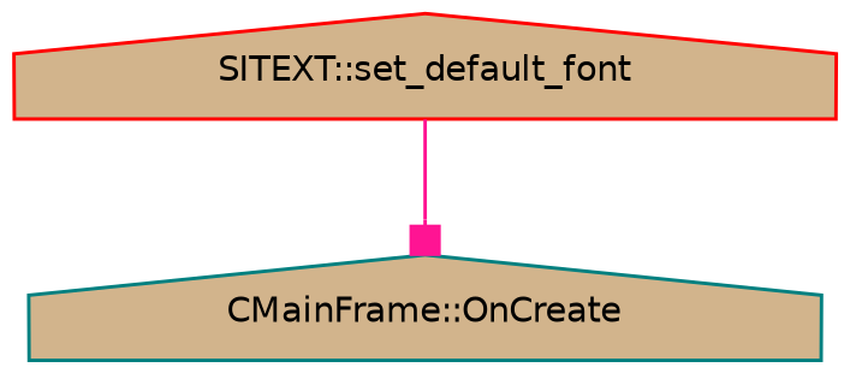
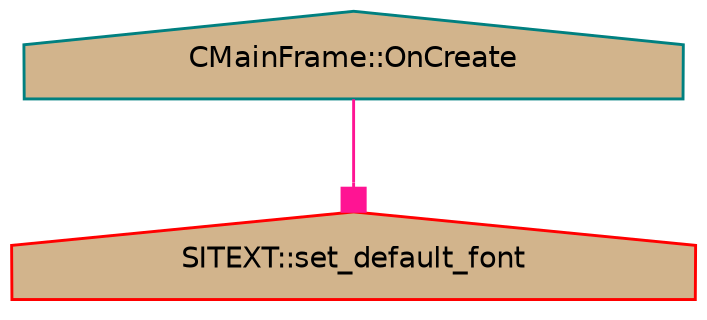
  digraph {
    rankdir=TB
    node [fillcolor=tan fontname=Helvetica fontsize=10 shape=house style=filled]
    n1 [color=teal fontcolor=black height=0.2 label="CMainFrame::OnCreate" width=0.4]
    n2 [color=red height=0.2 label="SITEXT::set_default_font" width=0.4]
-   n2 -> n1 [color=deeppink fontname=Helvetica fontsize=10 labelfontname=Helvetica labelfontsize=10 style=solid arrowhead=box]
+   n1 -> n2 [color=deeppink fontname=Helvetica fontsize=10 labelfontname=Helvetica labelfontsize=10 style=solid arrowhead=box]
  }
